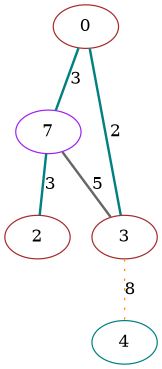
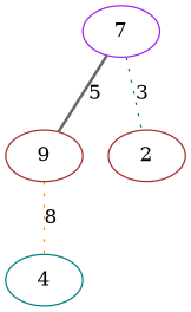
  graph {
    node [color=brown weight=1]
    edge [color=teal style=bold]
    n1 [color=purple label=7 weight=2]
-   0
-   3
+   3 [label=9]
    2
    4 [color=teal weight=4]
    n1 -- 3 [color=gray40 label=5]
-   n1 -- 2 [label=3]
-   0 -- n1 [label=3]
-   0 -- 3 [label=2]
+   n1 -- 2 [label=3 style=dotted]
    3 -- 4 [color=darkorange label=8 style=dotted]
  }
